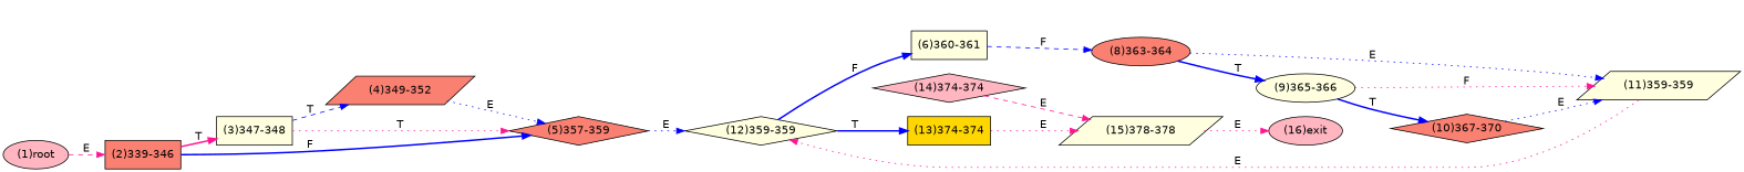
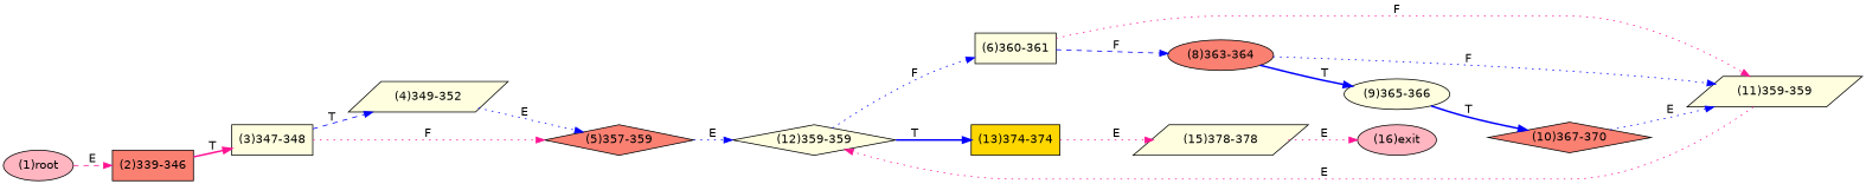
  digraph {
    fontname="DejaVu Sans"
    rankdir=LR
    node [fillcolor=lightyellow fontname="DejaVu Sans" shape=ellipse style=filled]
    edge [color=blue fontname="DejaVu Sans" style=dotted]
    n1 [fillcolor=lightpink label="(1)root"]
    n2 [fillcolor=salmon label="(2)339-346" shape=box]
    n3 [label="(3)347-348" shape=box]
    n4 [fillcolor=salmon label="(5)357-359" shape=diamond]
-   n5 [fillcolor=salmon label="(4)349-352" shape=parallelogram]
+   n5 [label="(4)349-352" shape=parallelogram]
    n6 [label="(12)359-359" shape=diamond]
    n7 [label="(6)360-361" shape=box]
    n8 [fillcolor=gold label="(13)374-374" shape=box]
    n9 [fillcolor=salmon label="(8)363-364"]
    n10 [label="(11)359-359" shape=parallelogram]
    n11 [label="(9)365-366"]
    n12 [fillcolor=salmon label="(10)367-370" shape=diamond]
    n13 [label="(15)378-378" shape=parallelogram]
    n14 [fillcolor=lightpink label="(16)exit"]
-   n15 [fillcolor=lightpink label="(14)374-374" shape=diamond]
    n1 -> n2 [color=deeppink label=E style=dashed]
    n2 -> n3 [color=deeppink label=T style=bold]
-   n2 -> n4 [label=F style=bold]
-   n3 -> n4 [color=deeppink label=T]
+   n3 -> n4 [color=deeppink label=F]
    n3 -> n5 [label=T style=dashed]
    n4 -> n6 [label=E]
    n5 -> n4 [label=E]
-   n6 -> n7 [label=F style=bold]
+   n6 -> n7 [label=F]
    n6 -> n8 [label=T style=bold]
    n7 -> n9 [label=F style=dashed]
    n8 -> n13 [color=deeppink label=E]
-   n9 -> n10 [label=E]
+   n9 -> n10 [label=F]
    n9 -> n11 [label=T style=bold]
    n10 -> n6 [color=deeppink label=E]
-   n11 -> n10 [color=deeppink label=F]
+   n7 -> n10 [color=deeppink label=F]
    n11 -> n12 [label=T style=bold]
    n12 -> n10 [label=E]
    n13 -> n14 [color=deeppink label=E]
-   n15 -> n13 [color=deeppink label=E style=dashed]
  }
